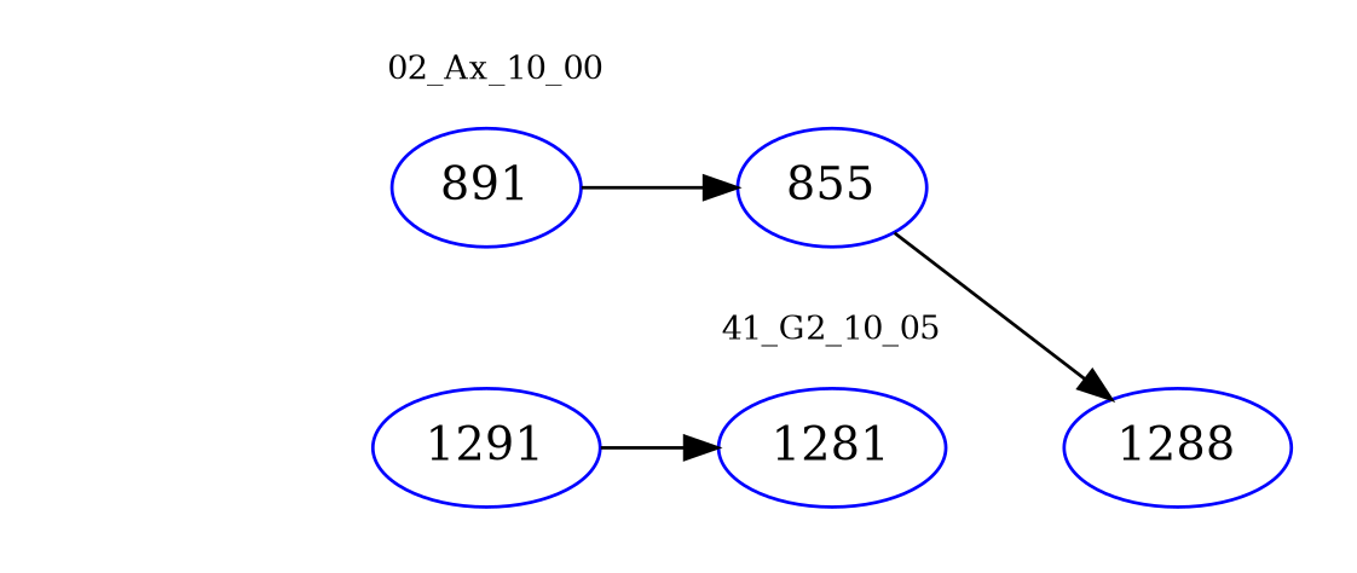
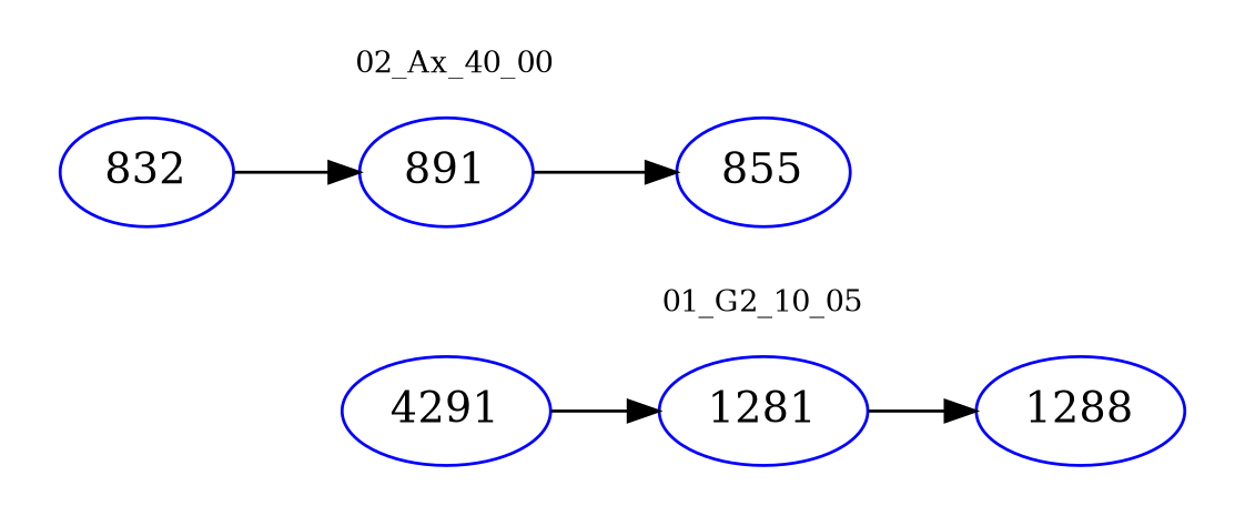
  digraph {
    rankdir=LR
    node [color=blue]
    edge [color=black]
+   n1 [label=832]
    n2 [label=891]
    n3 [label=855]
-   n4 [label=1291]
+   n4 [label=4291]
    n5 [label=1281]
    n6 [label=1288]
    subgraph cluster_1 {
      color=white
      fontsize=10
-     label="02_Ax_10_00"
+     label="02_Ax_40_00"
+     n1
      n2
      n3
    }
    subgraph cluster_2 {
      color=white
      fontsize=10
-     label="41_G2_10_05"
+     label="01_G2_10_05"
      n4
      n5
      n6
    }
+   n1 -> n2
    n2 -> n3
    n4 -> n5
-   n3 -> n6
+   n5 -> n6
  }
